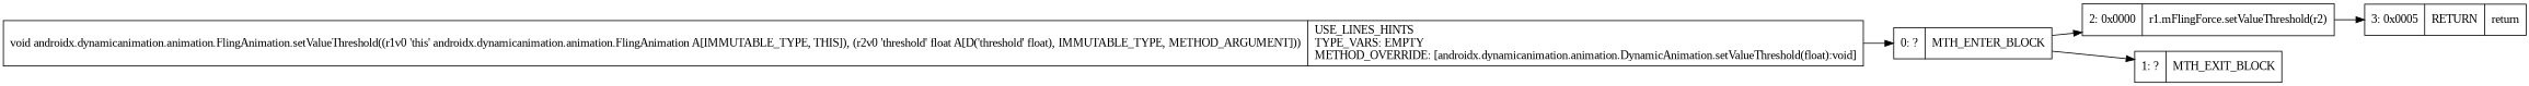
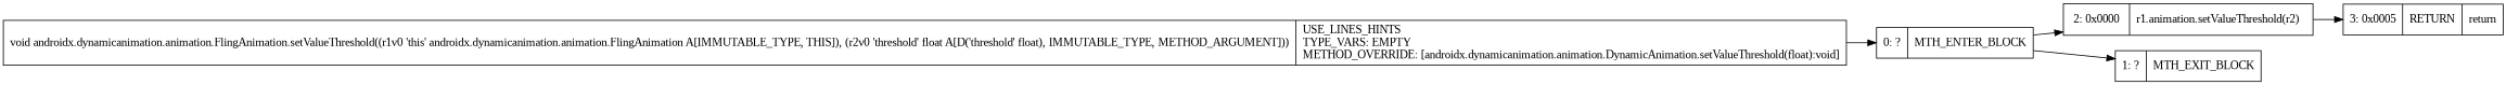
  digraph {
    fontname="Liberation Serif"
    rankdir=LR
    node [fontname="Liberation Serif" shape=record]
    edge [fontname="Liberation Serif"]
    n1 [label="{0\:\ ?|MTH_ENTER_BLOCK\l}"]
-   n2 [label="{2\:\ 0x0000|r1.mFlingForce.setValueThreshold(r2)\l}"]
+   n2 [label="{2\:\ 0x0000|r1.animation.setValueThreshold(r2)\l}"]
    n3 [label="{1\:\ ?|MTH_EXIT_BLOCK\l}"]
    n4 [label="{3\:\ 0x0005|RETURN\l|return\l}"]
    n5 [label="{void androidx.dynamicanimation.animation.FlingAnimation.setValueThreshold((r1v0 'this' androidx.dynamicanimation.animation.FlingAnimation A[IMMUTABLE_TYPE, THIS]), (r2v0 'threshold' float A[D('threshold' float), IMMUTABLE_TYPE, METHOD_ARGUMENT]))  | USE_LINES_HINTS\lTYPE_VARS: EMPTY\lMETHOD_OVERRIDE: [androidx.dynamicanimation.animation.DynamicAnimation.setValueThreshold(float):void]\l}"]
    n1 -> n2
    n1 -> n3
    n2 -> n4
    n5 -> n1
  }
